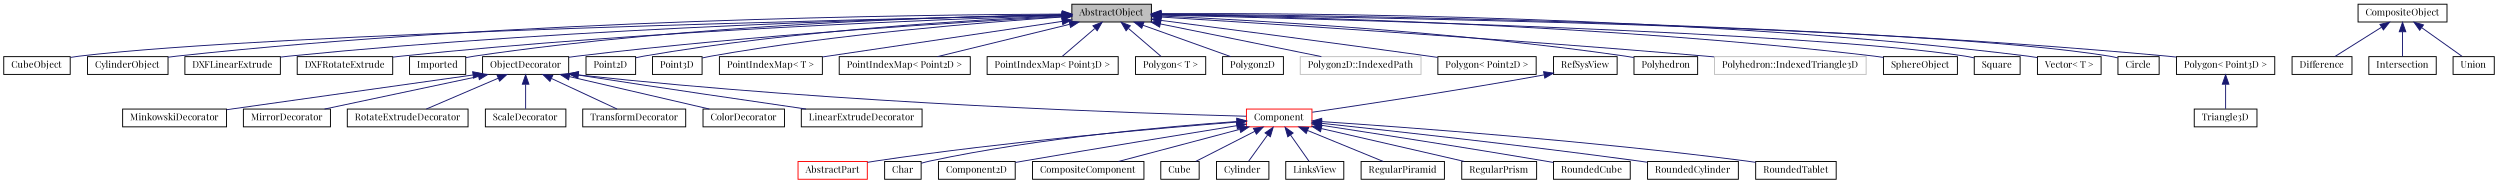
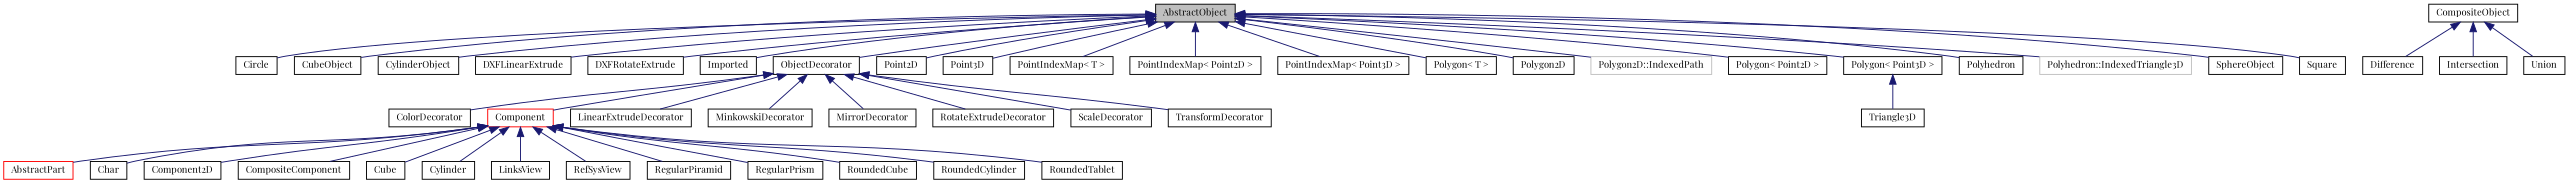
  digraph {
    fontname="Playfair Display"
    rankdir=TB
    node [color=black fillcolor=white fontname="Playfair Display" fontsize=10 shape=record style=filled]
    edge [color=midnightblue dir=back fontname="Playfair Display" fontsize=10 labelfontname=Helvetica labelfontsize=10 style=solid]
    n1 [fillcolor=grey75 fontcolor=black height=0.2 label=AbstractObject width=0.4]
    n2 [height=0.2 label=Circle width=0.4]
    n3 [height=0.2 label=CubeObject width=0.4]
    n4 [height=0.2 label=CylinderObject width=0.4]
    n5 [height=0.2 label=DXFLinearExtrude width=0.4]
    n6 [height=0.2 label=DXFRotateExtrude width=0.4]
    n7 [height=0.2 label=Imported width=0.4]
    n8 [height=0.2 label=ObjectDecorator width=0.4]
    n9 [height=0.2 label=Point2D width=0.4]
    n10 [height=0.2 label=Point3D width=0.4]
    n11 [height=0.2 label="PointIndexMap\< T \>" width=0.4]
    n12 [height=0.2 label="PointIndexMap\< Point2D \>" width=0.4]
    n13 [height=0.2 label="PointIndexMap\< Point3D \>" width=0.4]
    n14 [height=0.2 label="Polygon\< T \>" width=0.4]
    n15 [height=0.2 label=Polygon2D width=0.4]
    n16 [color=grey75 height=0.2 label="Polygon2D::IndexedPath" width=0.4]
    n17 [height=0.2 label="Polygon\< Point2D \>" width=0.4]
    n18 [height=0.2 label="Polygon\< Point3D \>" width=0.4]
    n19 [height=0.2 label=Polyhedron width=0.4]
    n20 [color=grey75 height=0.2 label="Polyhedron::IndexedTriangle3D" width=0.4]
    n21 [height=0.2 label=SphereObject width=0.4]
    n22 [height=0.2 label=Square width=0.4]
-   n23 [height=0.2 label="Vector\< T \>" width=0.4]
    n24 [height=0.2 label=CompositeObject width=0.4]
    n25 [height=0.2 label=Difference width=0.4]
    n26 [height=0.2 label=Intersection width=0.4]
    n27 [height=0.2 label=Union width=0.4]
    n28 [height=0.2 label=ColorDecorator width=0.4]
    n29 [color=red height=0.2 label=Component width=0.4]
    n30 [height=0.2 label=LinearExtrudeDecorator width=0.4]
    n31 [height=0.2 label=MinkowskiDecorator width=0.4]
    n32 [height=0.2 label=MirrorDecorator width=0.4]
    n33 [height=0.2 label=RotateExtrudeDecorator width=0.4]
    n34 [height=0.2 label=ScaleDecorator width=0.4]
    n35 [height=0.2 label=TransformDecorator width=0.4]
    n36 [height=0.2 label=Triangle3D width=0.4]
    n37 [color=red height=0.2 label=AbstractPart width=0.4]
    n38 [height=0.2 label=Char width=0.4]
    n39 [height=0.2 label=Component2D width=0.4]
    n40 [height=0.2 label=CompositeComponent width=0.4]
    n41 [height=0.2 label=Cube width=0.4]
    n42 [height=0.2 label=Cylinder width=0.4]
    n43 [height=0.2 label=LinksView width=0.4]
    n44 [height=0.2 label=RefSysView width=0.4]
    n45 [height=0.2 label=RegularPiramid width=0.4]
    n46 [height=0.2 label=RegularPrism width=0.4]
    n47 [height=0.2 label=RoundedCube width=0.4]
    n48 [height=0.2 label=RoundedCylinder width=0.4]
    n49 [height=0.2 label=RoundedTablet width=0.4]
    n1 -> n2
    n1 -> n3
    n1 -> n4
    n1 -> n5
    n1 -> n6
    n1 -> n7
    n1 -> n8
    n1 -> n9
    n1 -> n10
    n1 -> n11
    n1 -> n12
    n1 -> n13
    n1 -> n14
    n1 -> n15
    n1 -> n16
    n1 -> n17
    n1 -> n18
    n1 -> n19
    n1 -> n20
    n1 -> n21
    n1 -> n22
-   n1 -> n23
    n8 -> n28
    n8 -> n29
    n8 -> n30
    n8 -> n31
    n8 -> n32
    n8 -> n33
    n8 -> n34
    n8 -> n35
    n18 -> n36
    n24 -> n25
    n24 -> n26
    n24 -> n27
    n29 -> n37
    n29 -> n38
    n29 -> n39
    n29 -> n40
    n29 -> n41
    n29 -> n42
    n29 -> n43
-   n44 -> n29
+   n29 -> n44
    n29 -> n45
    n29 -> n46
    n29 -> n47
    n29 -> n48
    n29 -> n49
  }
